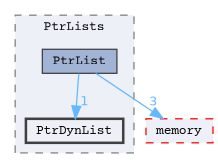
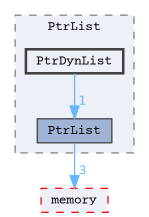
  digraph {
    compound=true
    fontname="Courier Prime"
    node [color=grey25 fillcolor="#edf0f7" fontname="Courier Prime" fontsize=10 shape=box]
    edge [color=steelblue1 fontcolor=steelblue1 fontname="Courier Prime" fontsize=10 labeldistance=1.5 labelfontname=Helvetica labelfontsize=10]
    n1 [fillcolor="#a2b4d6" height=0.2 label=PtrList style=filled width=0.4]
    n2 [height=0.2 label=PtrDynList style="filled,bold" width=0.4]
    n3 [color=red height=0.2 label=memory style="filled,dashed" width=0.4]
    subgraph cluster_1 {
      bgcolor="#edf0f7"
      fontsize=10
-     label=PtrLists
+     label=PtrList
      pencolor=grey50
      style="filled,dashed"
      n1
      n2
    }
    n1 -> n3 [headlabel=3]
-   n1 -> n2 [headlabel=1]
+   n2 -> n1 [headlabel=1]
  }
